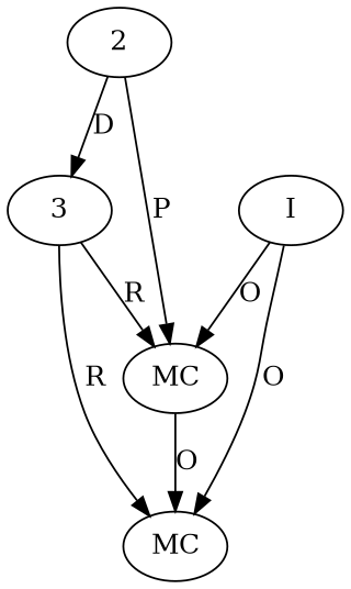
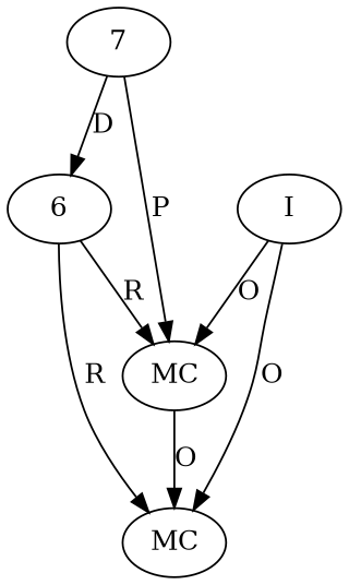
  digraph {
    node [t=StrBuilder]
    n1 [l=391 label=MC s="append()"]
    n2 [l=440 label=MC s="toString()"]
-   2 [t=int v=0]
-   3 [n=sb]
+   2 [t=int v=0 label=7]
+   3 [n=sb label=6]
    n5 [l=390 label=I]
    n1 -> n2 [label=O]
    2 -> n1 [label=P]
    2 -> 3 [label=D]
    3 -> n1 [label=R]
    3 -> n2 [label=R]
    n5 -> n1 [label=O]
    n5 -> n2 [label=O]
  }
